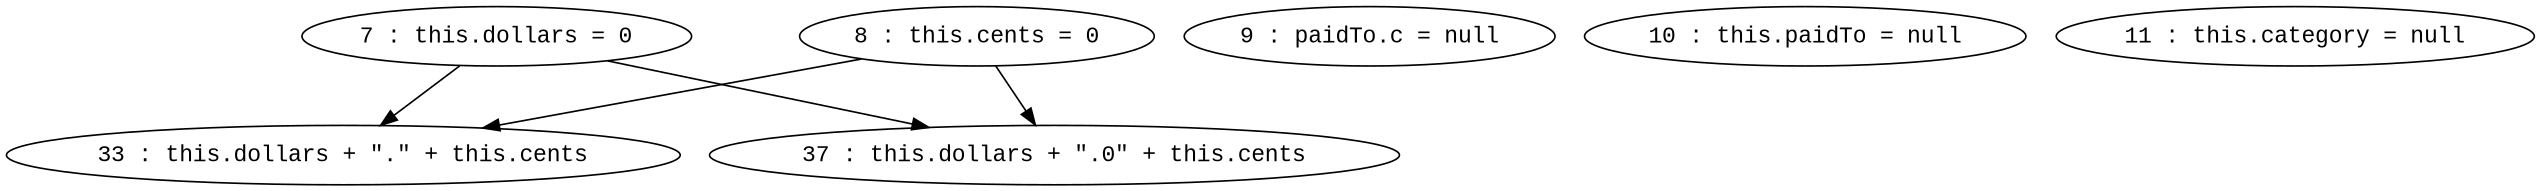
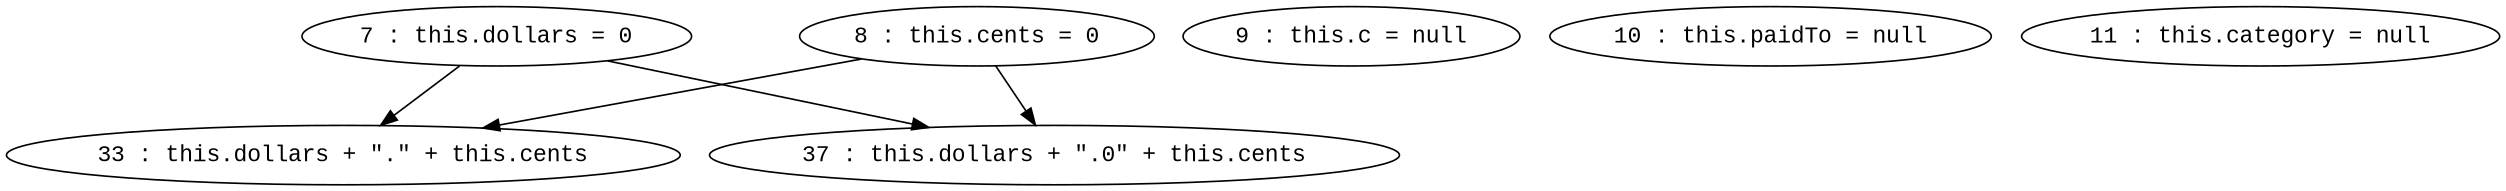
  digraph {
    fontname="Liberation Mono"
    node [fontname="Liberation Mono"]
    edge [fontname="Liberation Mono"]
    "7 : this.dollars = 0"
    "33 : this.dollars + \".\" + this.cents"
    "37 : this.dollars + \".0\" + this.cents"
    "8 : this.cents = 0"
-   "9 : this.c = null" [label="9 : paidTo.c = null"]
+   "9 : this.c = null"
    "10 : this.paidTo = null"
    "11 : this.category = null"
    "7 : this.dollars = 0" -> "33 : this.dollars + \".\" + this.cents"
    "7 : this.dollars = 0" -> "37 : this.dollars + \".0\" + this.cents"
    "8 : this.cents = 0" -> "33 : this.dollars + \".\" + this.cents"
    "8 : this.cents = 0" -> "37 : this.dollars + \".0\" + this.cents"
  }
